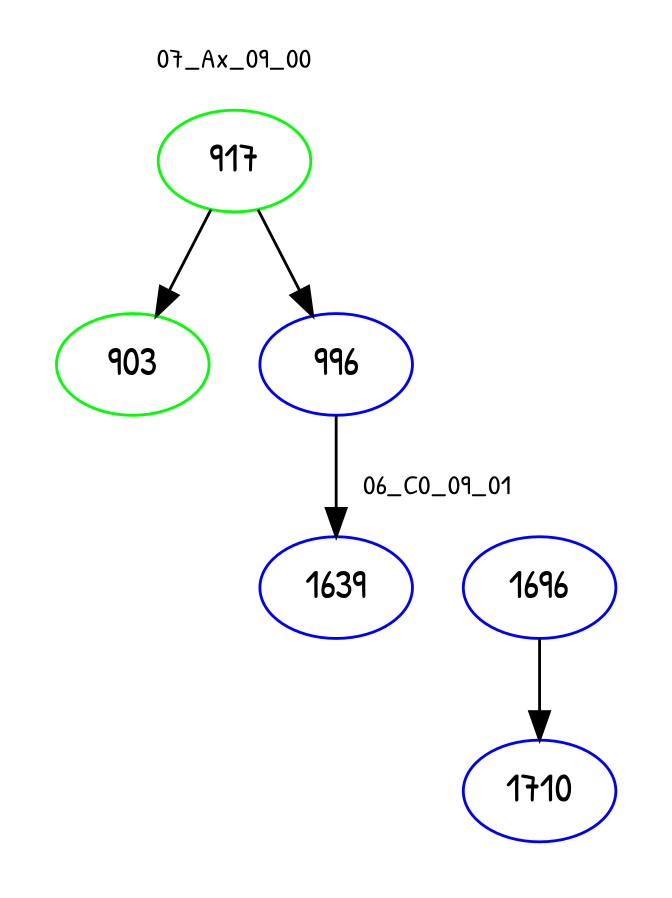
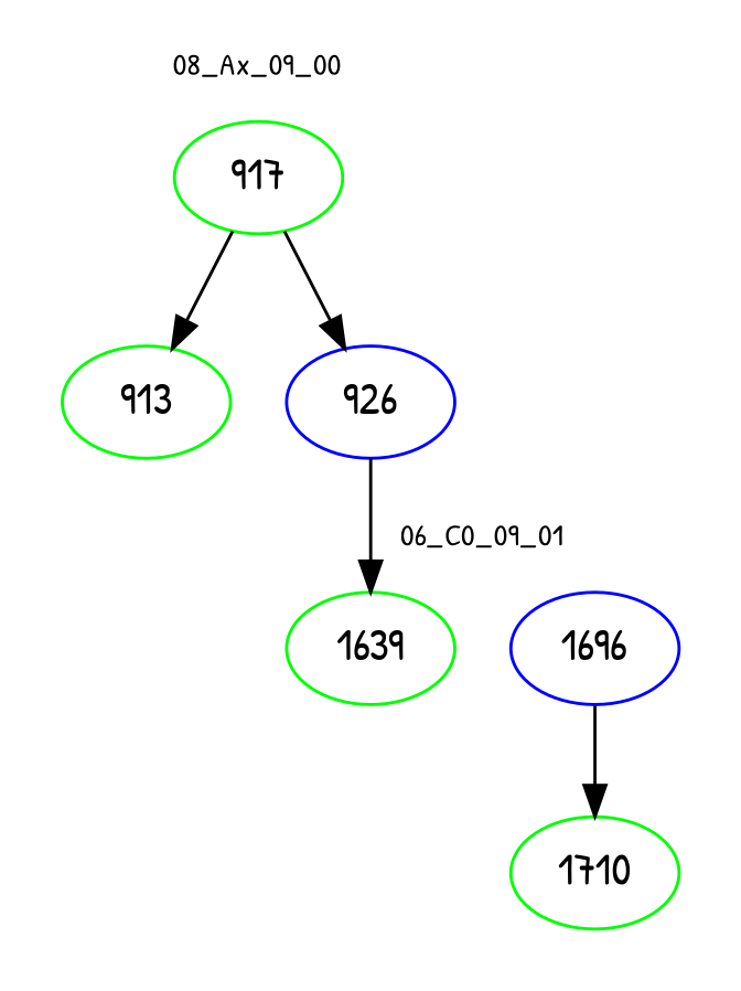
  digraph {
    fontname="Patrick Hand"
    node [color=green fontname="Patrick Hand"]
    edge [color=black fontname="Patrick Hand"]
    n1 [label=917]
-   n2 [label=903]
-   n3 [color=blue label=996]
+   n2 [label=913]
+   n3 [color=blue label=926]
    n4 [color=blue label=1696]
-   n5 [color=blue label=1639]
-   n6 [color=blue label=1710]
+   n5 [label=1639]
+   n6 [label=1710]
    subgraph cluster_1 {
      color=white
      fontsize=10
-     label="07_Ax_09_00"
+     label="08_Ax_09_00"
      n1
      n2
      n3
    }
    subgraph cluster_2 {
      color=white
      fontsize=10
      label="06_C0_09_01"
      n4
      n5
      n6
    }
    n1 -> n2
    n1 -> n3
    n3 -> n5
    n4 -> n6
  }
